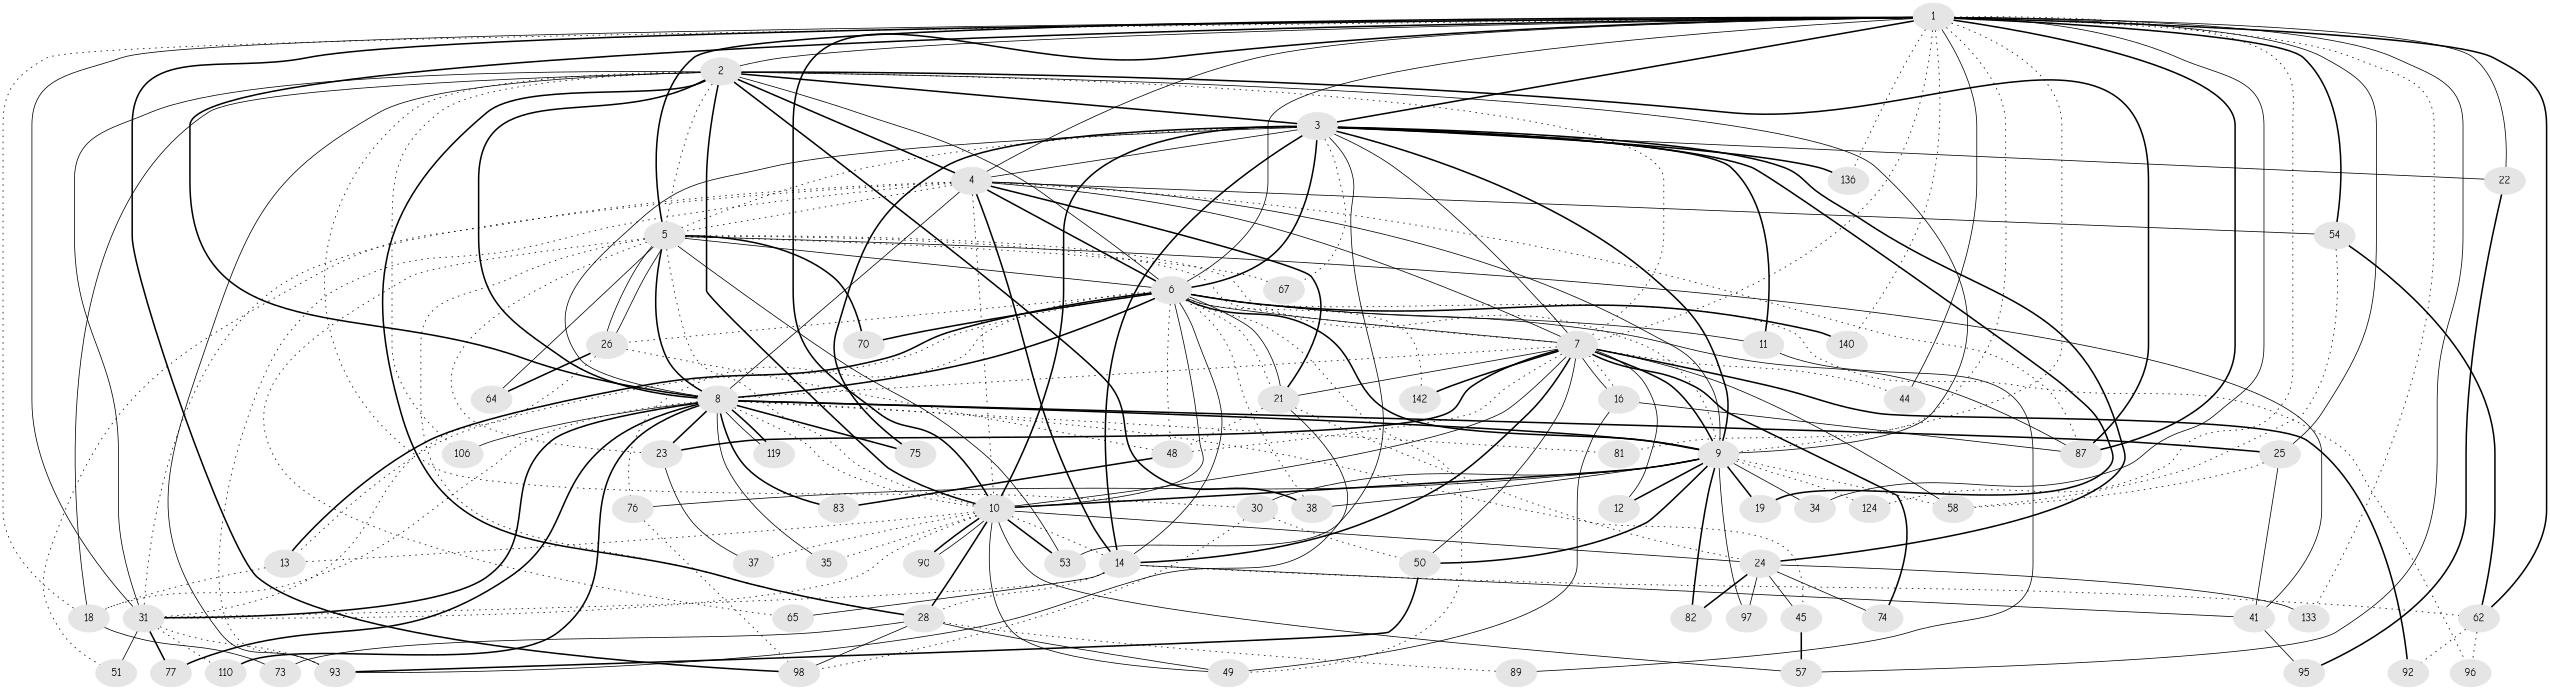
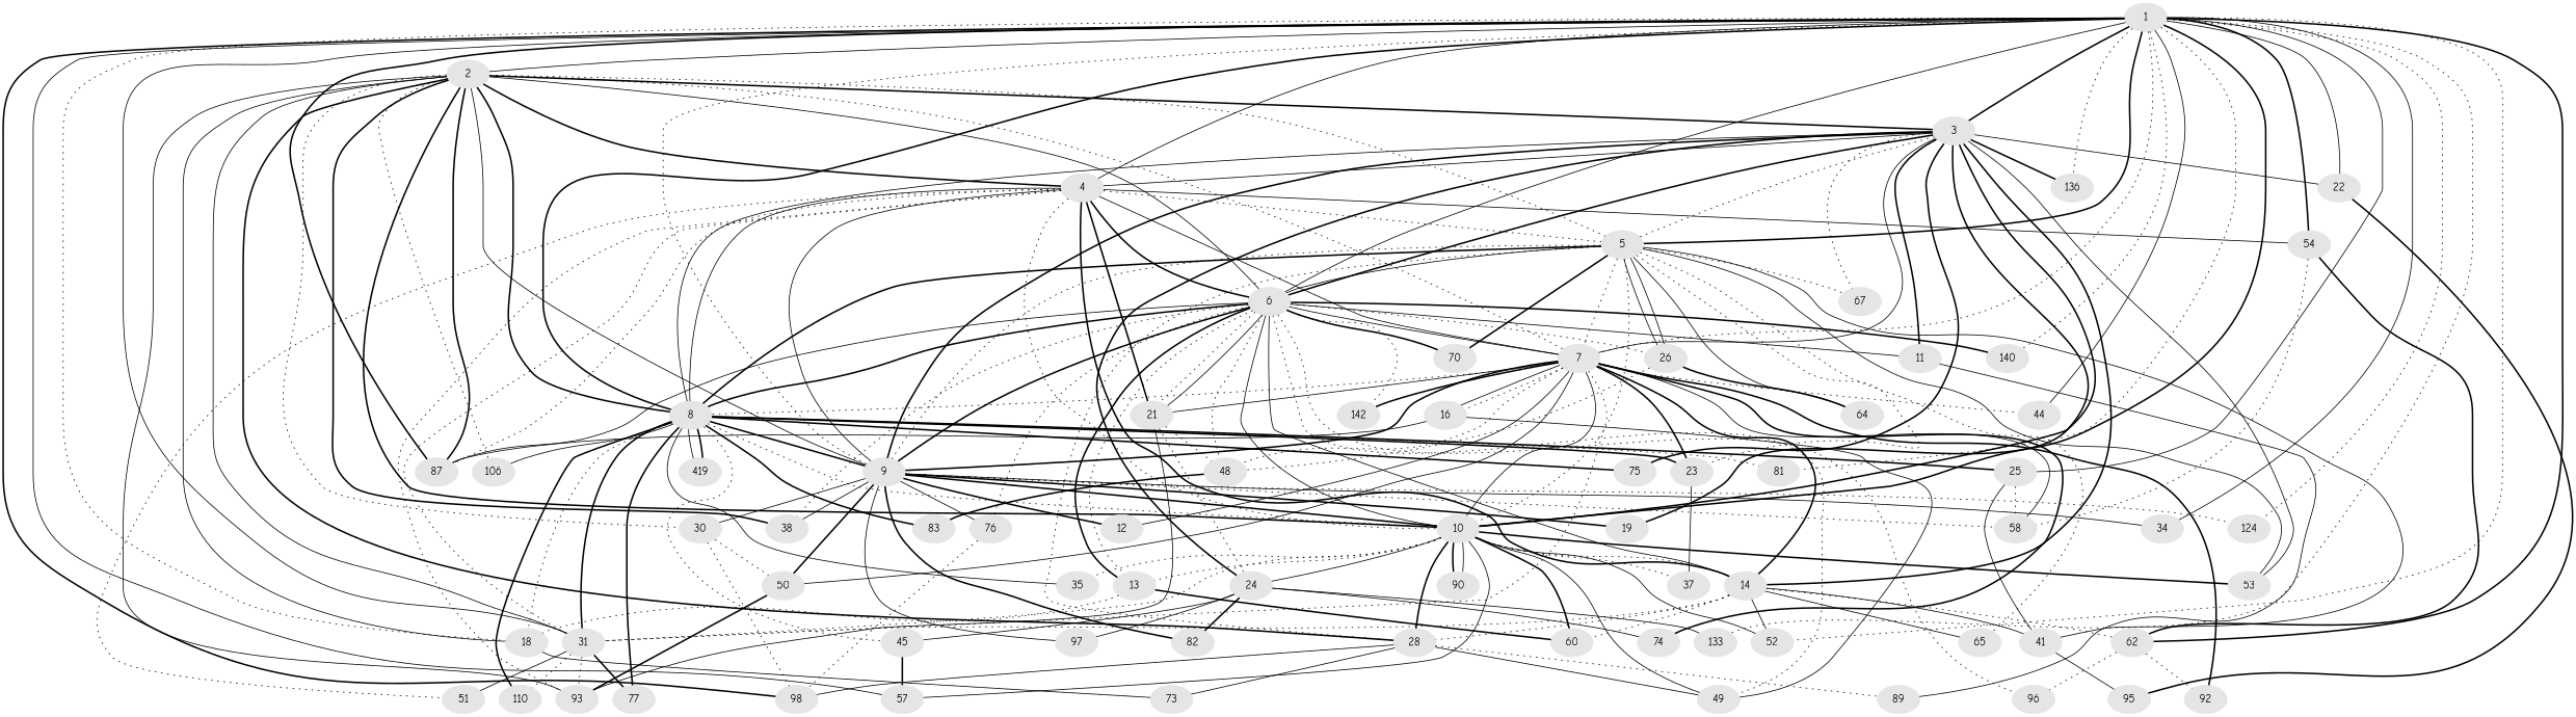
  graph {
    fontname="Comic Neue"
    node [color=gray90 fontname="Comic Neue" style=filled]
    edge [fontname="Comic Neue" style=solid]
    1 [super="+63"]
    2
    3 [super="+15"]
    4 [super="+114"]
    5 [super="+39"]
    6
    7
    8
    9 [super="+46"]
    10 [super="+17+117+130+121+126+112+27+36+20+99+33+66+84+138+86"]
    18 [super="+72+56"]
    22
    25 [super="+128"]
    31 [super="+115+43+80"]
    34
    44
+   52
    54 [super="+107"]
    57
    62 [super="+85"]
    81
    87 [super="+109"]
    98 [super="+134"]
    124
    133
    136
    140
    28 [super="+71+59"]
    30 [super="+104"]
    38 [super="+105"]
    93 [super="+146"]
    106
    11
    14 [super="+47+129+55+100"]
    19
    24
    53 [super="+132"]
    67
    75
    21 [super="+42"]
    51 [super="+91"]
    23 [super="+94"]
    26 [super="+78"]
    41 [super="+125"]
    64
    65
    70
    13
    48 [super="+108+144"]
    49 [super="+113+79"]
    76
    96
    142
    12
    16
    50 [super="+103"]
    58 [super="+101+61"]
    74
    92 [super="+120"]
    35
    45
    77
    83
    110
-   119
+   119 [label=419]
    82
    97
    37
+   60
    90
    73
    95
    89
    1 -- 2
    1 -- 3 [style=bold]
    1 -- 4
    1 -- 5 [style=bold weight=2]
    1 -- 6
    1 -- 7 [style=dotted]
    1 -- 8 [style=bold]
    1 -- 9 [style=dotted]
    1 -- 10 [style=bold weight=2]
    1 -- 18 [style=dotted]
    1 -- 22
    1 -- 25 [weight=2]
    1 -- 31
    1 -- 34
    1 -- 44
+   1 -- 52 [style=dotted]
    1 -- 54 [style=bold]
    1 -- 57
    1 -- 62 [style=bold]
    1 -- 81 [style=dotted]
    1 -- 87 [style=bold]
    1 -- 98 [style=bold]
    1 -- 124 [style=dotted]
    1 -- 133 [style=dotted]
    1 -- 136 [style=dotted]
    1 -- 140 [style=dotted]
    2 -- 3 [style=bold]
    2 -- 4 [style=bold]
    2 -- 5 [style=dotted]
    2 -- 6
    2 -- 7 [style=dotted]
    2 -- 8 [style=bold]
    2 -- 9 [weight=2]
    2 -- 10 [style=bold]
    2 -- 18
    2 -- 31
    2 -- 87 [style=bold]
    2 -- 28 [style=bold]
    2 -- 30 [style=dotted]
    2 -- 38 [style=bold]
    2 -- 93
    2 -- 106 [style=dotted]
    3 -- 4
    3 -- 5 [style=dotted]
    3 -- 6 [style=bold]
    3 -- 7
    3 -- 8
    3 -- 9 [style=bold]
    3 -- 10 [style=bold weight=6]
    3 -- 22
    3 -- 136 [style=bold]
    3 -- 11 [style=bold]
    3 -- 14 [style=bold]
    3 -- 19 [style=bold]
    3 -- 24 [style=bold]
    3 -- 53 [weight=2]
    3 -- 67 [style=dotted]
    3 -- 75 [style=bold]
    4 -- 5 [style=dotted weight=3]
    4 -- 6 [style=bold]
    4 -- 7
    4 -- 8
    4 -- 9
    4 -- 10 [style=dotted]
    4 -- 31 [style=dotted]
    4 -- 54
    4 -- 87 [style=dotted]
    4 -- 93 [style=dotted]
    4 -- 14 [style=bold]
    4 -- 21 [style=bold]
    4 -- 51 [style=dotted]
    5 -- 6
    5 -- 7 [style=dotted weight=2]
    5 -- 8 [style=bold]
    5 -- 9 [style=dotted]
    5 -- 10 [style=dotted weight=2]
    5 -- 28 [style=dotted]
    5 -- 53
    5 -- 67 [style=dotted]
    5 -- 23 [style=dotted]
    5 -- 26
    5 -- 26
    5 -- 41
    5 -- 64
    5 -- 65 [style=dotted]
    5 -- 70 [style=bold]
    6 -- 7
    6 -- 8 [style=bold]
    6 -- 9 [style=bold]
    6 -- 10 [weight=4]
    6 -- 87
    6 -- 140 [style=bold]
    6 -- 38 [style=dotted]
    6 -- 11
    6 -- 14
    6 -- 21 [style=dotted]
    6 -- 21
    6 -- 26 [style=dotted]
    6 -- 70 [style=bold]
    6 -- 13 [style=bold]
    6 -- 13 [style=dotted]
    6 -- 48 [style=dotted]
    6 -- 49 [style=dotted]
    6 -- 76 [style=dotted]
    6 -- 96 [style=dotted]
    6 -- 142 [style=dotted]
    7 -- 8 [style=dotted]
    7 -- 9 [style=bold]
    7 -- 10 [weight=2]
-   26 -- 31 [style=dotted]
+   7 -- 31 [style=dotted]
    7 -- 44 [style=dotted]
    7 -- 14 [style=bold]
    7 -- 21
    7 -- 23 [style=bold]
    7 -- 48 [style=dotted weight=2]
    7 -- 142 [style=bold]
    7 -- 12
    7 -- 16
    7 -- 16 [style=dotted]
    7 -- 50
    7 -- 58 [weight=2]
    7 -- 74 [style=bold]
    7 -- 92 [style=bold weight=2]
    8 -- 9 [style=bold]
    8 -- 10 [style=dotted weight=3]
    8 -- 18 [style=dotted]
    8 -- 25 [style=bold]
    8 -- 31 [style=bold]
    8 -- 81 [style=dotted]
    8 -- 106
    8 -- 75 [style=bold]
    8 -- 23 [style=bold]
    8 -- 35
    8 -- 45 [style=dotted]
    8 -- 77 [style=bold]
    8 -- 83 [style=bold]
    8 -- 110 [style=bold]
    8 -- 119
    8 -- 119 [style=bold]
    9 -- 10 [style=bold]
    9 -- 34
    9 -- 124 [style=dotted]
    9 -- 30
    9 -- 38
    9 -- 19 [style=bold]
    9 -- 76
    9 -- 12 [style=bold]
    9 -- 50 [style=bold]
    9 -- 58 [style=dotted]
    9 -- 82 [style=bold]
    9 -- 97
    10 -- 31 [style=dotted weight=3]
+   10 -- 52
    10 -- 57
    10 -- 28 [style=bold weight=2]
    10 -- 14 [style=dotted weight=2]
    10 -- 24
    10 -- 53 [style=bold weight=2]
    10 -- 13 [style=dotted]
    10 -- 49
    10 -- 35 [style=dotted]
    10 -- 37 [style=dotted]
+   10 -- 60 [style=bold]
    10 -- 90 [style=bold]
    10 -- 90
    18 -- 73
    22 -- 95 [style=bold]
    25 -- 41
    25 -- 58 [style=dotted]
    31 -- 93 [style=dotted]
    31 -- 51 [weight=2]
    31 -- 77 [style=bold]
    31 -- 110 [style=dotted]
    54 -- 62 [style=bold]
    54 -- 58 [style=dotted]
    62 -- 96 [style=dotted]
    62 -- 92 [style=dotted]
    28 -- 98
    28 -- 49
    28 -- 73
    28 -- 89 [style=dotted]
    30 -- 98 [style=dotted]
    30 -- 50 [style=dotted]
    11 -- 89
    14 -- 31 [style=dotted]
+   14 -- 52
    14 -- 62 [style=dotted]
    14 -- 28 [style=dotted]
    14 -- 41
    14 -- 65
+   14 -- 60 [style=dotted]
    24 -- 133
    24 -- 74
    24 -- 45
    24 -- 82 [style=bold]
    24 -- 97
    21 -- 93
    21 -- 24 [style=dotted]
    21 -- 48 [style=dotted]
    23 -- 37
    26 -- 64 [style=bold]
    26 -- 48 [style=dotted]
    41 -- 95
    13 -- 18 [style=dotted]
+   13 -- 60 [style=bold]
    48 -- 83 [style=bold]
    76 -- 98 [style=dotted]
    16 -- 87
    16 -- 49
    50 -- 93 [style=bold]
    45 -- 57 [style=bold]
  }
